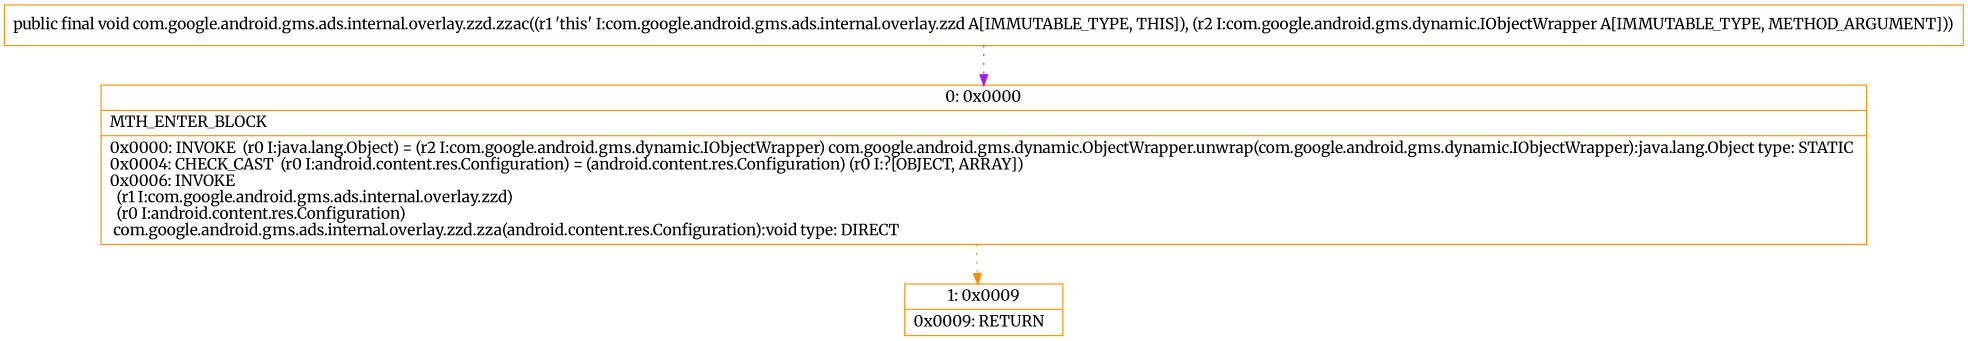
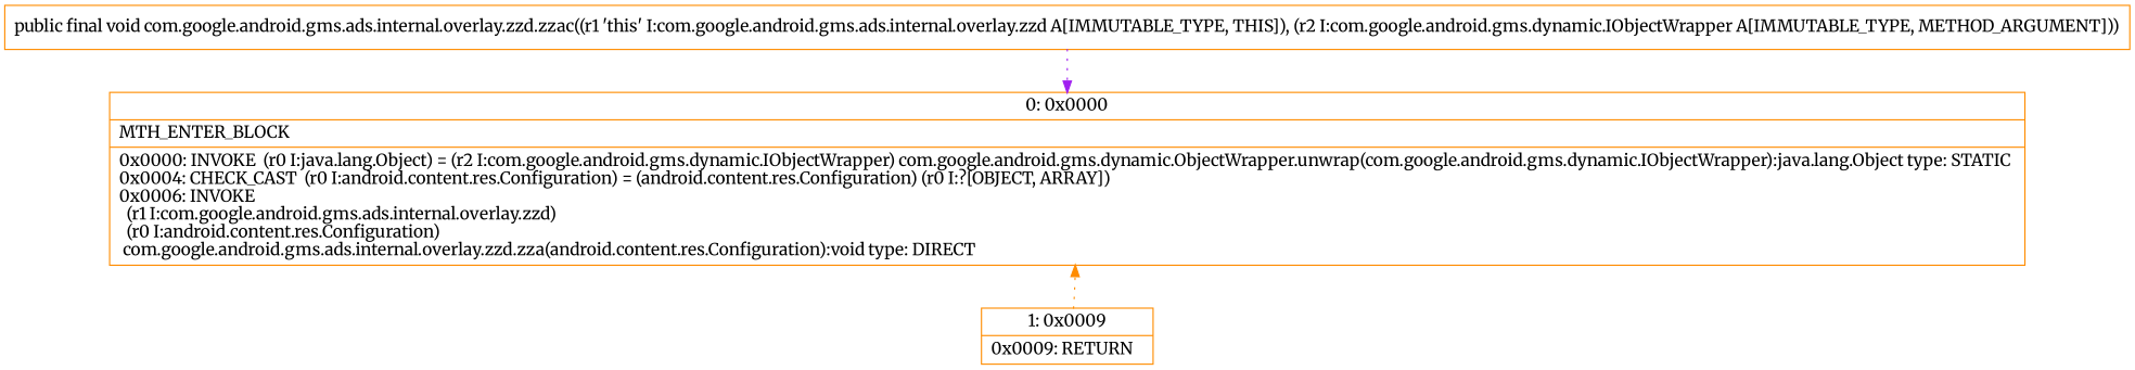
  digraph {
    fontname=Merriweather
    node [shape=record color=darkorange fontname=Merriweather]
    edge [style=dotted fontname=Merriweather]
    n1 [label="{0\:\ 0x0000|MTH_ENTER_BLOCK\l|0x0000: INVOKE  (r0 I:java.lang.Object) = (r2 I:com.google.android.gms.dynamic.IObjectWrapper) com.google.android.gms.dynamic.ObjectWrapper.unwrap(com.google.android.gms.dynamic.IObjectWrapper):java.lang.Object type: STATIC \l0x0004: CHECK_CAST  (r0 I:android.content.res.Configuration) = (android.content.res.Configuration) (r0 I:?[OBJECT, ARRAY]) \l0x0006: INVOKE  \l  (r1 I:com.google.android.gms.ads.internal.overlay.zzd)\l  (r0 I:android.content.res.Configuration)\l com.google.android.gms.ads.internal.overlay.zzd.zza(android.content.res.Configuration):void type: DIRECT \l}"]
    n2 [label="{1\:\ 0x0009|0x0009: RETURN   \l}"]
    n3 [label="{public final void com.google.android.gms.ads.internal.overlay.zzd.zzac((r1 'this' I:com.google.android.gms.ads.internal.overlay.zzd A[IMMUTABLE_TYPE, THIS]), (r2 I:com.google.android.gms.dynamic.IObjectWrapper A[IMMUTABLE_TYPE, METHOD_ARGUMENT])) }"]
-   n1 -> n2 [color=darkorange]
+   n2 -> n1 [color=darkorange]
    n3 -> n1 [color=purple]
  }
